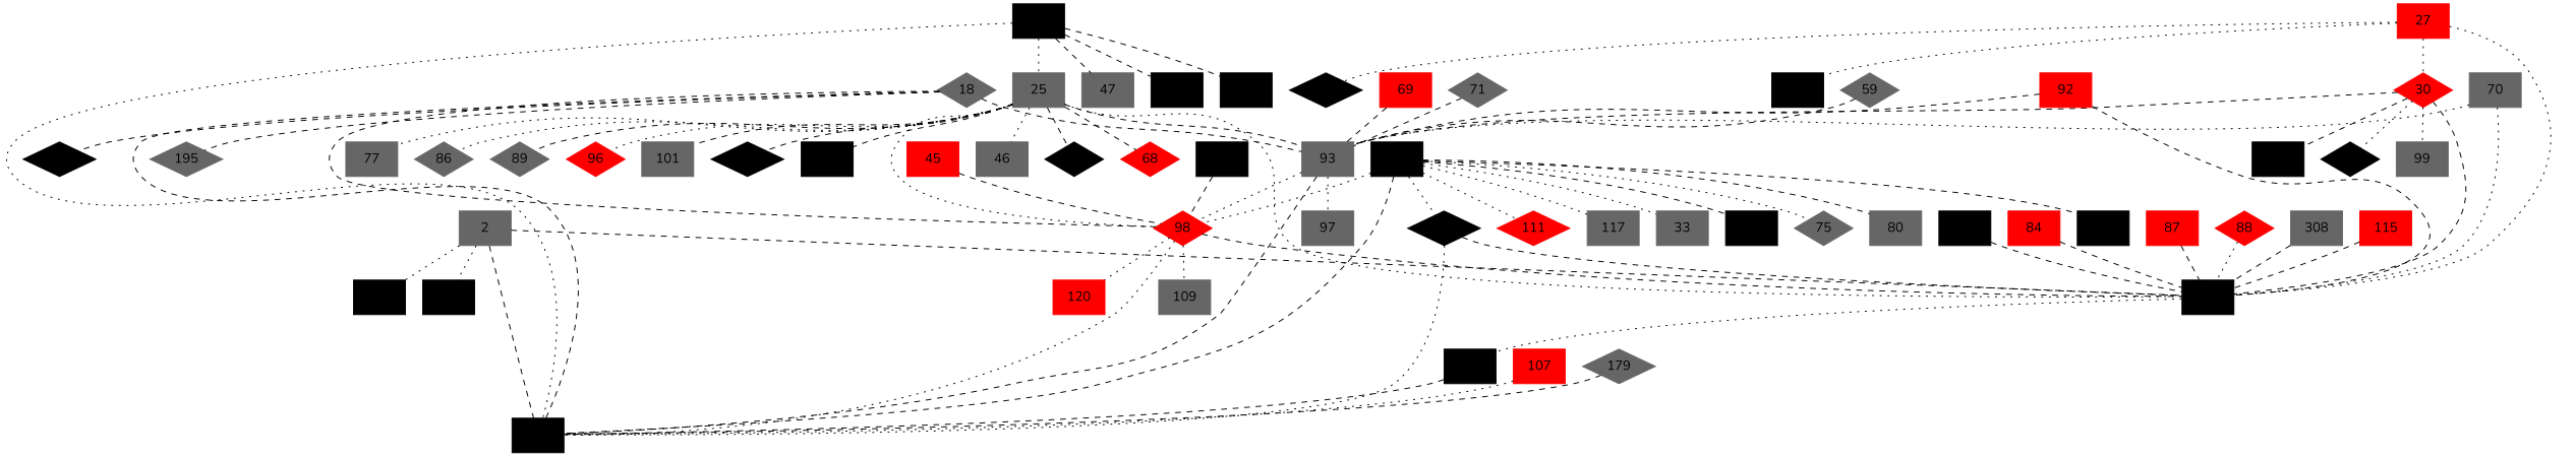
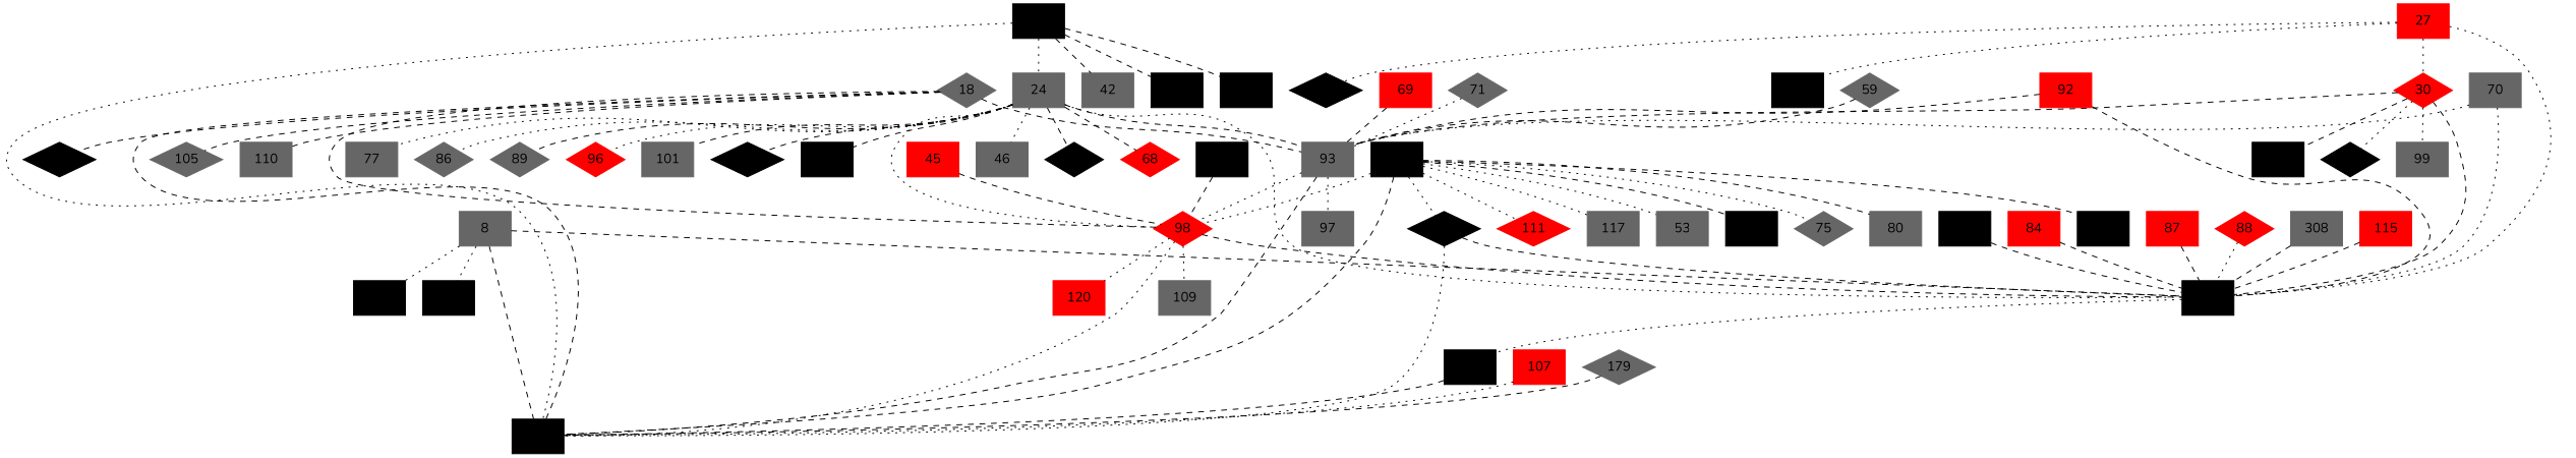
  graph {
    fontname=Nunito
    node [color=gray40 fontname=Nunito shape=box style=filled]
    edge [fontname=Nunito style=dashed]
-   2 [super="+1"]
+   2 [super="+1" label=8]
    57 [color=black]
    94 [color=black]
    118 [color=black super="+64"]
    122 [color=black super="+51+104+106"]
    121 [color=black super="+73"]
    18 [shape=diamond super="+14"]
    93 [super="+76+34+66+33+41+39+47+48+50+52+54"]
    98 [color=red shape=diamond super="+43"]
-   105 [shape=diamond label=195]
+   105 [shape=diamond]
+   110
    116 [color=black shape=diamond]
    97
    109
    120 [color=red]
    22 [color=black super="+20"]
-   24 [super="+19+23" label=25]
-   42 [label=47]
+   24 [super="+19+23"]
+   42
    63 [color=black super="+44"]
    112 [color=black]
    46
    67 [color=black shape=diamond]
    68 [color=red shape=diamond]
    77
    86 [shape=diamond]
    89 [shape=diamond]
    96 [color=red shape=diamond]
    101
    102 [color=black shape=diamond]
    103 [color=black]
    27 [color=red super="+26"]
    30 [color=red shape=diamond super="+25"]
    72 [color=black]
    123 [color=black shape=diamond]
    65 [color=black]
    79 [color=black shape=diamond]
    99 [super="+62"]
    38 [color=black]
    40 [color=black super="+32"]
-   53 [label=33]
+   53
    58 [color=black]
    75 [shape=diamond]
    80
    85 [color=black]
    111 [color=red shape=diamond]
    114 [color=black shape=diamond super="+81+100+113"]
    117
    45 [color=red]
    59 [shape=diamond]
    60 [color=black]
    69 [color=red]
    70
    71 [shape=diamond]
    84 [color=red]
    87 [color=red]
    88 [color=red shape=diamond]
    92 [color=red]
    107 [color=red]
    n59 [label=308]
    115 [color=red]
    n61 [label=179 shape=diamond super="+91"]
    2 -- 57 [style=dotted]
    2 -- 94 [style=dotted]
    2 -- 118
    2 -- 122 [weight=8]
    118 -- 121 [style=dotted]
    121 -- 122
    18 -- 122
    18 -- 93 [weight=8]
    18 -- 98
    18 -- 105
+   18 -- 110
    18 -- 116
    93 -- 122
    93 -- 98 [style=dotted]
    93 -- 97 [style=dotted]
    98 -- 118 [weight=2]
    98 -- 122 [style=dotted]
    98 -- 109 [style=dotted]
    98 -- 120 [style=dotted]
    22 -- 122 [style=dotted]
    22 -- 24 [style=dotted weight=8]
    22 -- 42
    22 -- 63
    22 -- 112
    24 -- 118 [style=dotted weight=4]
    24 -- 93 [weight=2]
    24 -- 98 [style=dotted]
    24 -- 46 [style=dotted]
    24 -- 67
    24 -- 68
    24 -- 77 [style=dotted]
    24 -- 86 [style=dotted]
    24 -- 89
    24 -- 96 [style=dotted]
    24 -- 101
    24 -- 102
    24 -- 103
    27 -- 118 [style=dotted weight=4]
    27 -- 30 [style=dotted weight=4]
    27 -- 72 [style=dotted]
    27 -- 123 [style=dotted]
    30 -- 118 [weight=4]
    30 -- 93
    30 -- 65
    30 -- 79 [style=dotted]
    30 -- 99 [style=dotted]
    38 -- 118
    40 -- 122
    40 -- 98 [style=dotted weight=8]
    40 -- 53 [style=dotted]
    40 -- 58
    40 -- 75 [style=dotted]
    40 -- 80
    40 -- 85
    40 -- 111 [style=dotted]
    40 -- 114 [style=dotted]
    40 -- 117 [style=dotted]
    114 -- 118 [weight=2]
    114 -- 122 [style=dotted]
    45 -- 98
    59 -- 93
    60 -- 98
    69 -- 93
    70 -- 118 [style=dotted]
    70 -- 93 [style=dotted]
-   71 -- 93
+   71 -- 93 [style=dotted]
    84 -- 118
    87 -- 118
    88 -- 118 [style=dotted]
    92 -- 118
    92 -- 93
    107 -- 122 [style=dotted]
    n59 -- 118
    115 -- 118
    n61 -- 122
  }
